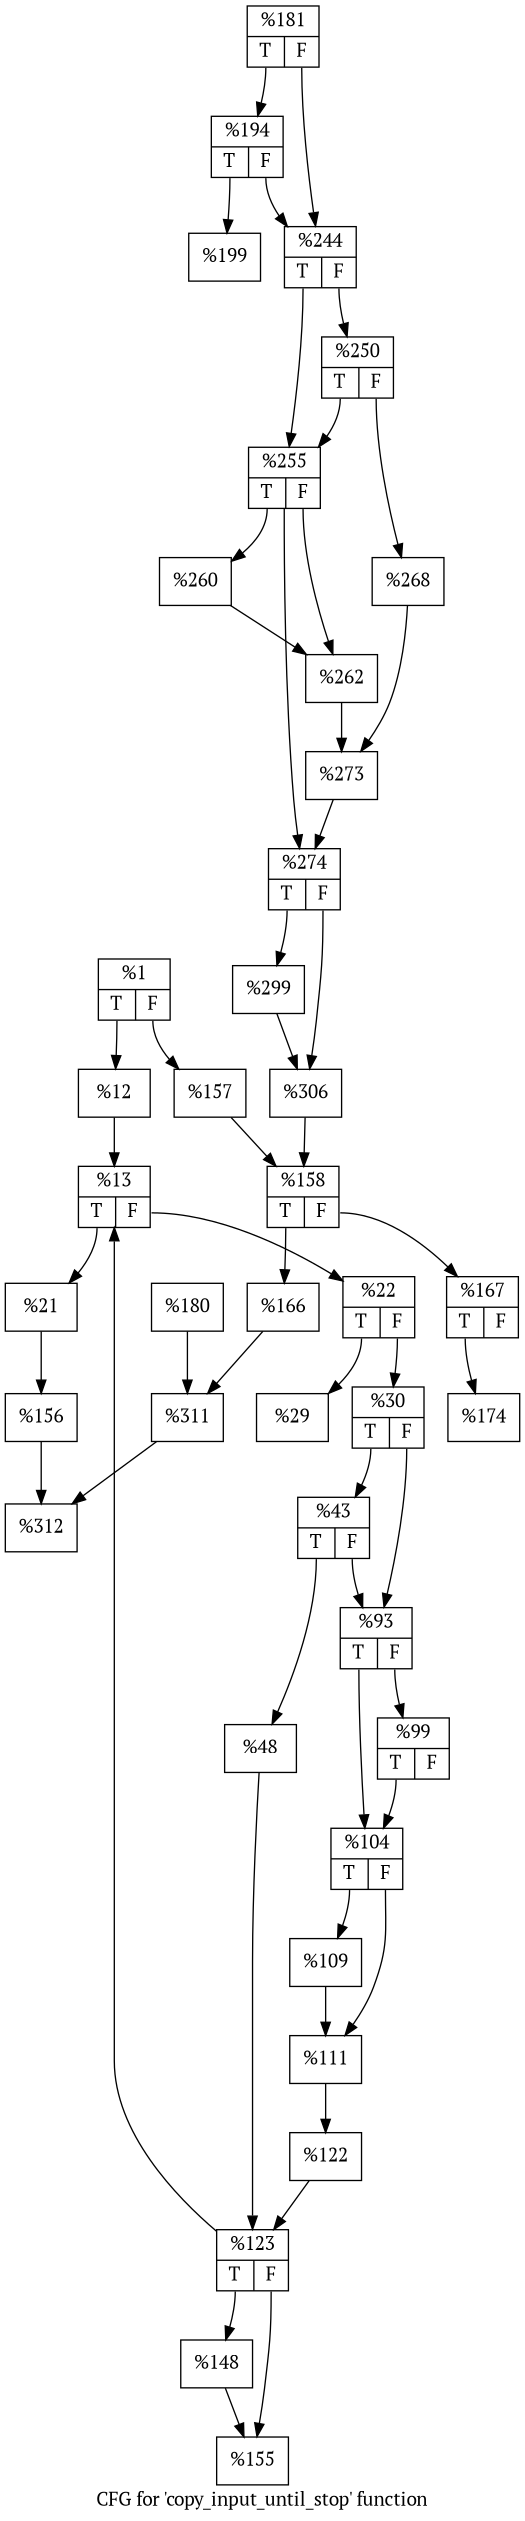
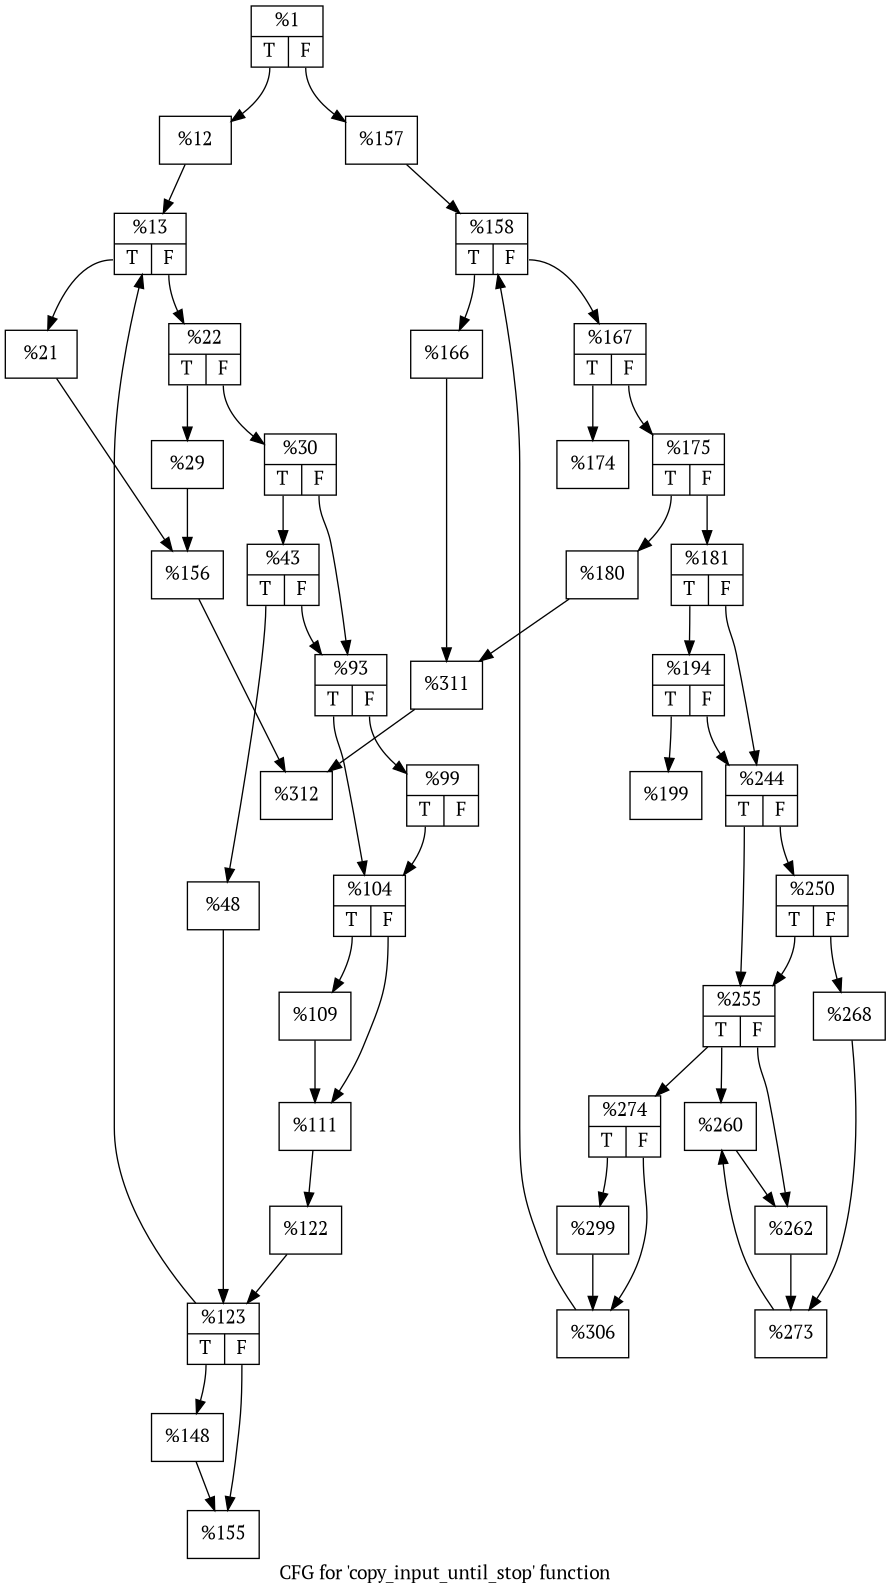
  digraph {
    fontname="PT Serif"
    label="CFG for 'copy_input_until_stop' function"
    node [fontname="PT Serif" shape=record]
    edge [fontname="PT Serif"]
    n1 [label="{%1|{<s0>T|<s1>F}}"]
    n2 [label="{%12}"]
    n3 [label="{%157}"]
    n4 [label="{%13|{<s0>T|<s1>F}}"]
    n5 [label="{%158|{<s0>T|<s1>F}}"]
    n6 [label="{%21}"]
    n7 [label="{%22|{<s0>T|<s1>F}}"]
    n8 [label="{%166}"]
    n9 [label="{%167|{<s0>T|<s1>F}}"]
    n10 [label="{%156}"]
    n11 [label="{%29}"]
    n12 [label="{%30|{<s0>T|<s1>F}}"]
    n13 [label="{%312}"]
    n14 [label="{%43|{<s0>T|<s1>F}}"]
    n15 [label="{%93|{<s0>T|<s1>F}}"]
    n16 [label="{%48}"]
    n17 [label="{%104|{<s0>T|<s1>F}}"]
    n18 [label="{%99|{<s0>T|<s1>F}}"]
    n19 [label="{%123|{<s0>T|<s1>F}}"]
    n20 [label="{%109}"]
    n21 [label="{%111}"]
    n22 [label="{%148}"]
    n23 [label="{%155}"]
    n24 [label="{%122}"]
    n25 [label="{%311}"]
    n26 [label="{%174}"]
+   n27 [label="{%175|{<s0>T|<s1>F}}"]
    n28 [label="{%180}"]
    n29 [label="{%181|{<s0>T|<s1>F}}"]
    n30 [label="{%194|{<s0>T|<s1>F}}"]
    n31 [label="{%244|{<s0>T|<s1>F}}"]
    n32 [label="{%199}"]
    n33 [label="{%255|{<s0>T|<s1>F}}"]
    n34 [label="{%250|{<s0>T|<s1>F}}"]
    n35 [label="{%274|{<s0>T|<s1>F}}"]
    n36 [label="{%260}"]
    n37 [label="{%262}"]
    n38 [label="{%268}"]
    n39 [label="{%299}"]
    n40 [label="{%306}"]
    n41 [label="{%273}"]
    n1 -> n2 [tailport=s0]
    n1 -> n3 [tailport=s1]
    n2 -> n4
    n3 -> n5
    n4 -> n6 [tailport=s0]
    n4 -> n7 [tailport=s1]
    n5 -> n8 [tailport=s0]
    n5 -> n9 [tailport=s1]
    n6 -> n10
    n7 -> n11 [tailport=s0]
    n7 -> n12 [tailport=s1]
    n8 -> n25
    n9 -> n26 [tailport=s0]
+   n9 -> n27 [tailport=s1]
    n10 -> n13
+   n11 -> n10
    n12 -> n14 [tailport=s0]
    n12 -> n15 [tailport=s1]
    n14 -> n15 [tailport=s1]
    n14 -> n16 [tailport=s0]
    n15 -> n17 [tailport=s0]
    n15 -> n18 [tailport=s1]
    n16 -> n19
    n17 -> n20 [tailport=s0]
    n17 -> n21 [tailport=s1]
    n18 -> n17 [tailport=s0]
    n19 -> n4
    n19 -> n22 [tailport=s0]
    n19 -> n23 [tailport=s1]
    n20 -> n21
    n21 -> n24
    n22 -> n23
    n24 -> n19
    n25 -> n13
+   n27 -> n28 [tailport=s0]
+   n27 -> n29 [tailport=s1]
    n28 -> n25
    n29 -> n30 [tailport=s0]
    n29 -> n31 [tailport=s1]
    n30 -> n31 [tailport=s1]
    n30 -> n32 [tailport=s0]
    n31 -> n33 [tailport=s0]
    n31 -> n34 [tailport=s1]
    n33 -> n35
    n33 -> n36 [tailport=s0]
    n33 -> n37 [tailport=s1]
    n34 -> n33 [tailport=s0]
    n34 -> n38 [tailport=s1]
    n35 -> n39 [tailport=s0]
    n35 -> n40 [tailport=s1]
    n36 -> n37
    n37 -> n41
    n38 -> n41
    n39 -> n40
    n40 -> n5
-   n41 -> n35
+   n41 -> n36
  }
